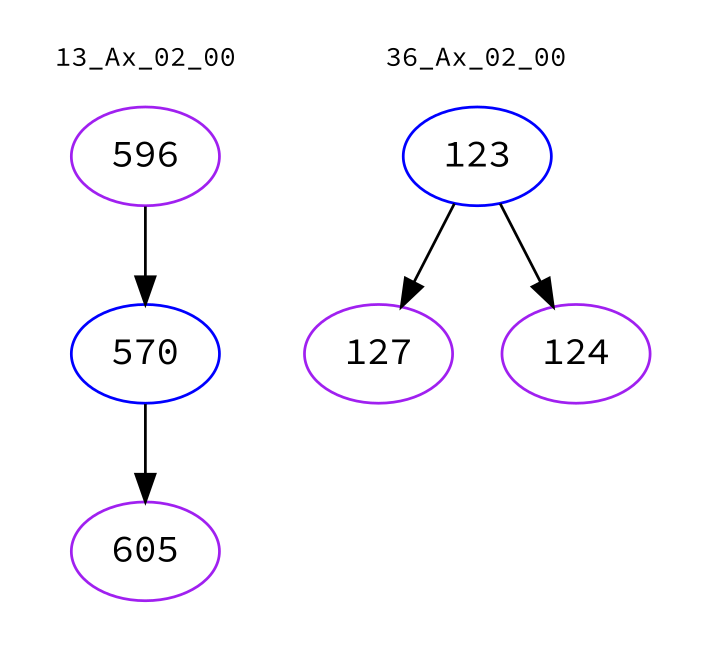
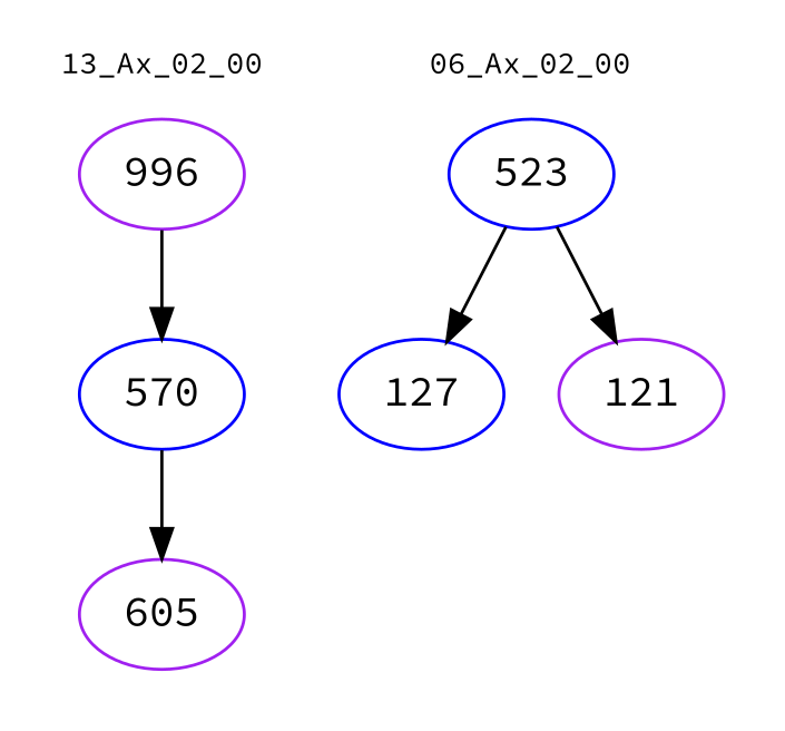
  digraph {
    fontname="Source Code Pro"
    node [color=purple fontname="Source Code Pro"]
    edge [color=black fontname="Source Code Pro"]
    n1 [color=blue label=570]
-   n2 [label=596]
+   n2 [label=996]
    n3 [label=605]
-   n4 [color=blue label=123]
-   n5 [label=127]
-   n6 [label=124]
+   n4 [color=blue label=523]
+   n5 [color=blue label=127]
+   n6 [label=121]
    subgraph cluster_1 {
      color=white
      fontsize=10
      label="13_Ax_02_00"
      n1
      n2
      n3
    }
    subgraph cluster_2 {
      color=white
      fontsize=10
-     label="36_Ax_02_00"
+     label="06_Ax_02_00"
      n4
      n5
      n6
    }
    n1 -> n3
    n2 -> n1
    n4 -> n5
    n4 -> n6
  }
